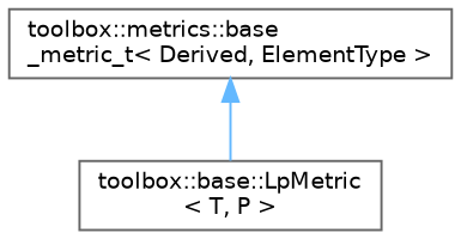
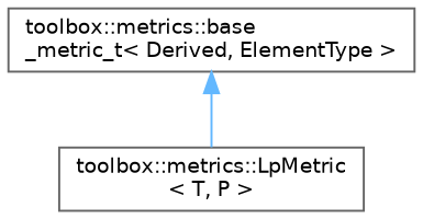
  digraph {
    rankdir=TB
    node [color=grey40 fillcolor=white fontname=Helvetica fontsize=10 shape=box style=filled]
    n1 [height=0.2 label="toolbox::metrics::base\l_metric_t\< Derived, ElementType \>" width=0.4]
-   n2 [height=0.2 label="toolbox::base::LpMetric\l\< T, P \>" width=0.4]
+   n2 [height=0.2 label="toolbox::metrics::LpMetric\l\< T, P \>" width=0.4]
    n1 -> n2 [color=steelblue1 dir=back fontname=Helvetica fontsize=10 labelfontname=Helvetica labelfontsize=10 style=solid]
  }
